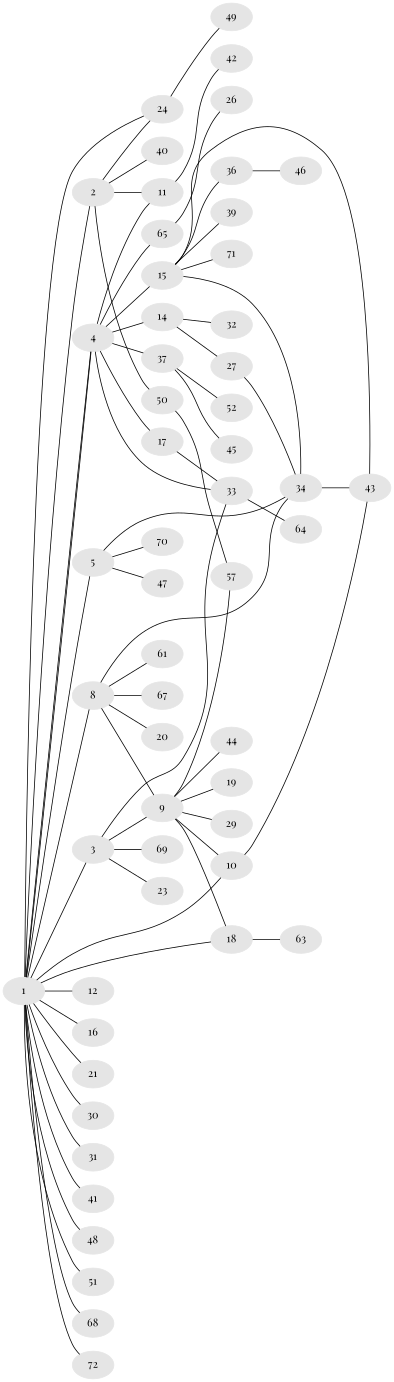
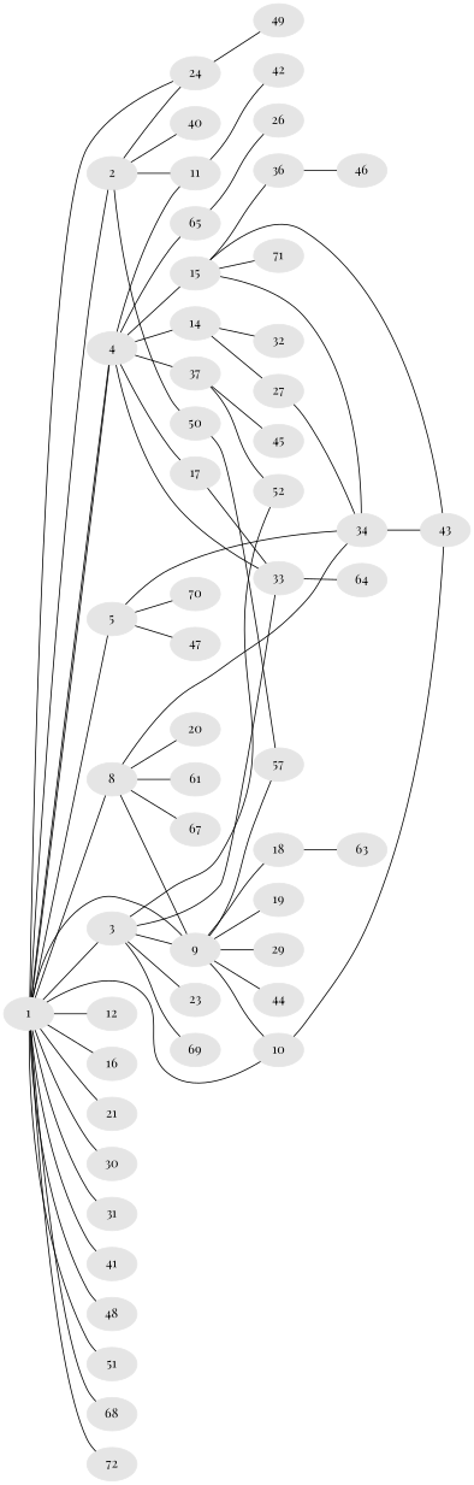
  graph {
    fontname="Playfair Display"
    rankdir=LR
    node [color=gray90 fontname="Playfair Display" style=filled]
    edge [fontname="Playfair Display"]
    1 [super="+7"]
    2 [super="+28"]
    3 [super="+35"]
    4 [super="+6"]
    5 [super="+56"]
    8 [super="+25"]
    9 [super="+13"]
    10
    12
    16
    21
    24
    30
    31
    41
    48
    51
    68
    72
    11 [super="+58"]
    40
    50
    23
    33 [super="+59"]
    52
    69
    14
    15 [super="+55"]
    17
    37 [super="+60"]
    65
    34 [super="+38"]
    47
    70
    20 [super="+62"]
    61
    67
    18
    19
    29
    44
    57
    43 [super="+66"]
    49
    n45 [label=42]
    64
    27 [super="+54"]
    32
    36
-   39 [super="+42"]
    71
    45
    26
    63
    46
    1 -- 2
    1 -- 3
    1 -- 4
    1 -- 4
    1 -- 5
    1 -- 8
-   1 -- 18
+   1 -- 9
    1 -- 10
    1 -- 12
    1 -- 16
    1 -- 21
    1 -- 24
    1 -- 30
    1 -- 31
    1 -- 41
    1 -- 48
    1 -- 51
    1 -- 68
    1 -- 72
    2 -- 24
    2 -- 11
    2 -- 40
    2 -- 50
    3 -- 9
    3 -- 23
    3 -- 33
+   3 -- 52
    3 -- 69
    4 -- 11
    4 -- 33
    4 -- 14
    4 -- 15 [weight=2]
    4 -- 17
    4 -- 37
    4 -- 65
    5 -- 34
    5 -- 47
    5 -- 70
    8 -- 9
    8 -- 34 [weight=2]
    8 -- 20
    8 -- 61
    8 -- 67
    9 -- 10
    9 -- 18
    9 -- 19
    9 -- 29
    9 -- 44
    9 -- 57
    10 -- 43
    24 -- 49
    11 -- n45
    50 -- 57
    33 -- 64
    14 -- 27
    14 -- 32
    15 -- 34
    15 -- 43
    15 -- 36
-   15 -- 39
    15 -- 71
    17 -- 33
    37 -- 52
    37 -- 45
    65 -- 26
    34 -- 43
    18 -- 63
    27 -- 34
    36 -- 46
  }
